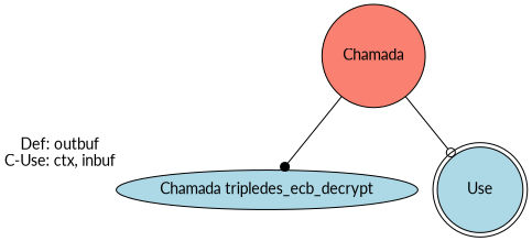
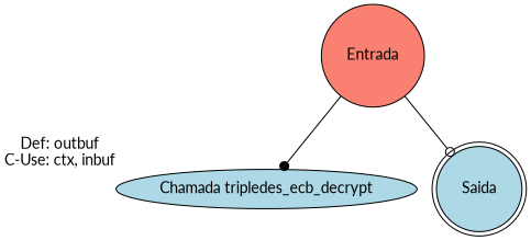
  digraph {
    fontname=Lato
    rankdir=TB
    node [fillcolor=lightblue fontname=Lato style=filled]
    edge [fontname=Lato]
-   n1 [fillcolor=salmon label=Chamada shape=circle]
+   n1 [fillcolor=salmon label=Entrada shape=circle]
    n2 [label="Chamada tripledes_ecb_decrypt" xlabel="Def: outbuf\nC-Use: ctx, inbuf"]
-   n3 [label=Use shape=doublecircle]
+   n3 [label=Saida shape=doublecircle]
    n1 -> n2 [arrowhead=dot]
    n1 -> n3 [arrowhead=odot]
  }
